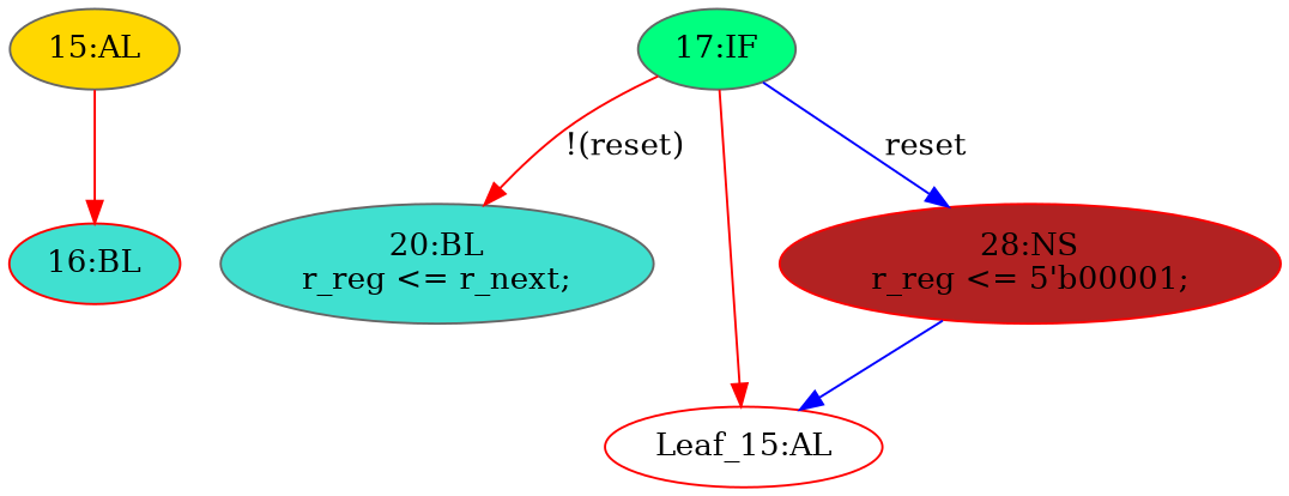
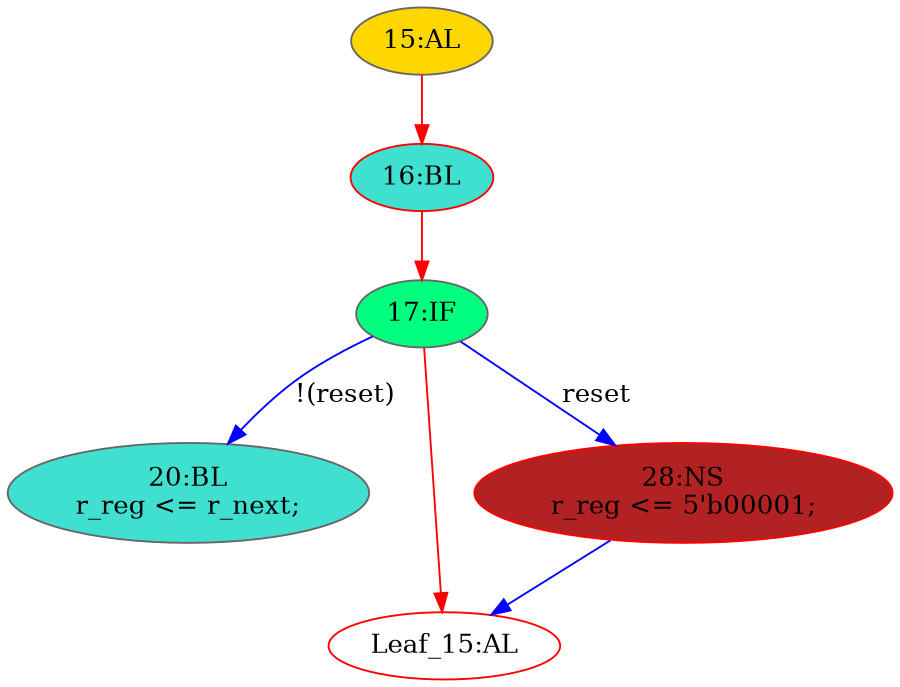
  strict digraph {
    node [color=gray40 fillcolor=turquoise statements="[]" style=filled typ=Block]
    edge [color=red cond="[]" lineno=None]
    n1 [ast="<pyverilog.vparser.ast.Always object at 0x7fe6298d8a90>" clk_sens=True fillcolor=gold label="15:AL" sens="['clk', 'reset']" typ=Always use_var="['reset', 'r_next']"]
    n2 [ast="<pyverilog.vparser.ast.Block object at 0x7fe6298d88d0>" color=red label="16:BL"]
    n3 [ast="<pyverilog.vparser.ast.IfStatement object at 0x7fe6298d8510>" fillcolor=springgreen label="17:IF" typ=IfStatement]
    n4 [ast="<pyverilog.vparser.ast.Block object at 0x7fe6298d83d0>" label="20:BL\nr_reg <= r_next;" statements="[<pyverilog.vparser.ast.NonblockingSubstitution object at 0x7fe6291a4290>]"]
    n5 [color=red def_var="['r_reg']" label="Leaf_15:AL" fillcolor="" statements="" style="" typ=""]
    n6 [ast="<pyverilog.vparser.ast.NonblockingSubstitution object at 0x7fe6291a4990>" color=red fillcolor=firebrick label="28:NS\nr_reg <= 5'b00001;" statements="[<pyverilog.vparser.ast.NonblockingSubstitution object at 0x7fe6291a4990>]" typ=NonblockingSubstitution]
    n1 -> n2
-   n3 -> n4 [cond="['reset']" label="!(reset)" lineno=17]
+   n2 -> n3
+   n3 -> n4 [color=blue cond="['reset']" label="!(reset)" lineno=17]
    n3 -> n5
    n3 -> n6 [color=blue cond="['reset']" label=reset lineno=17]
    n6 -> n5 [color=blue]
  }
